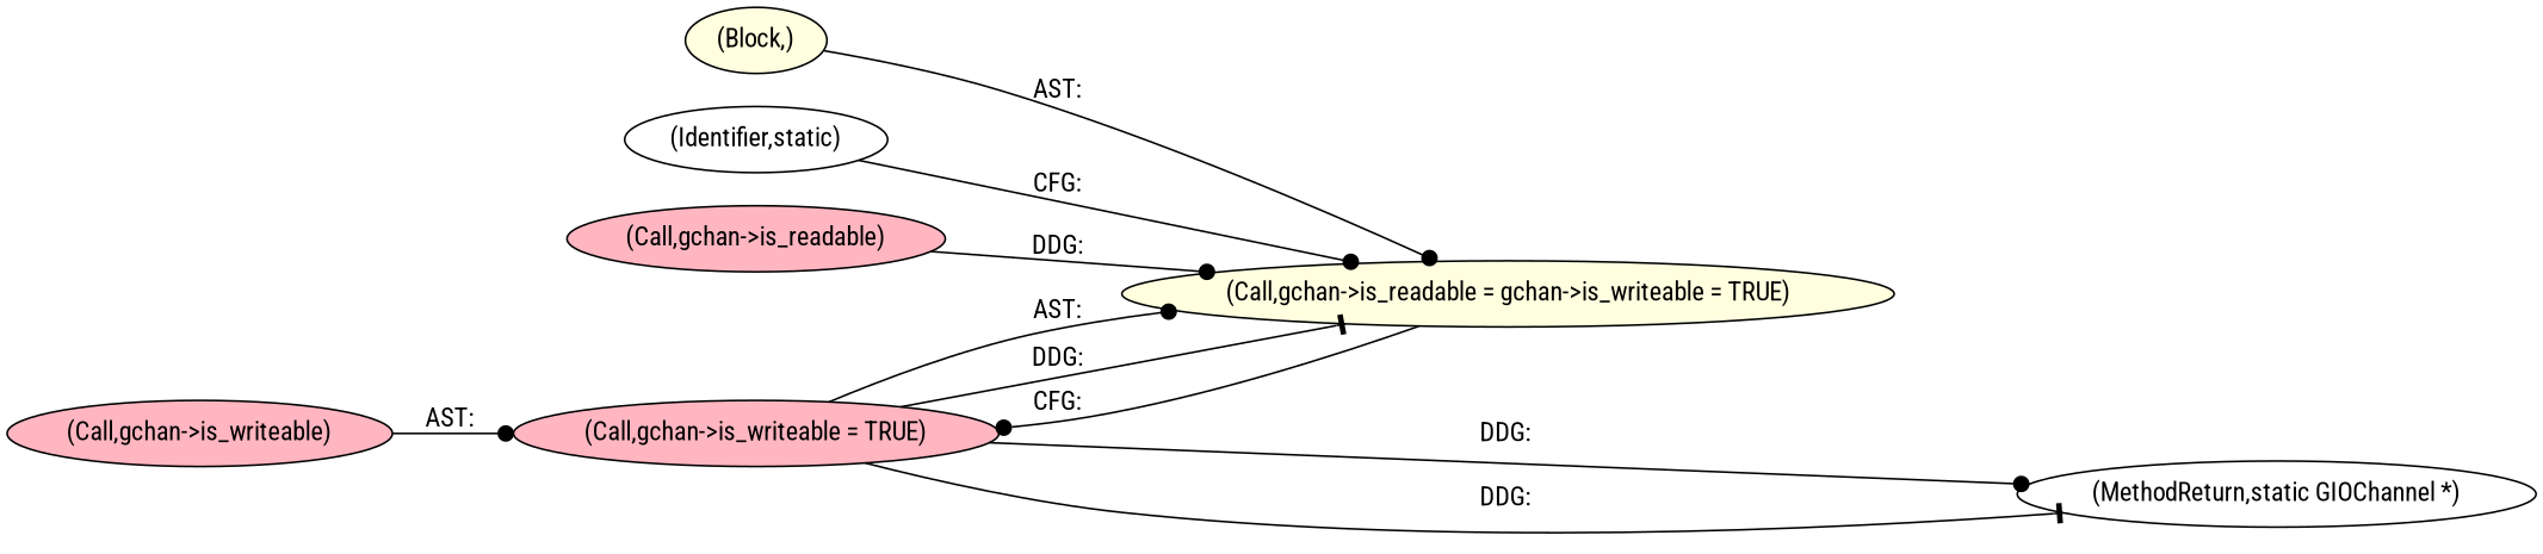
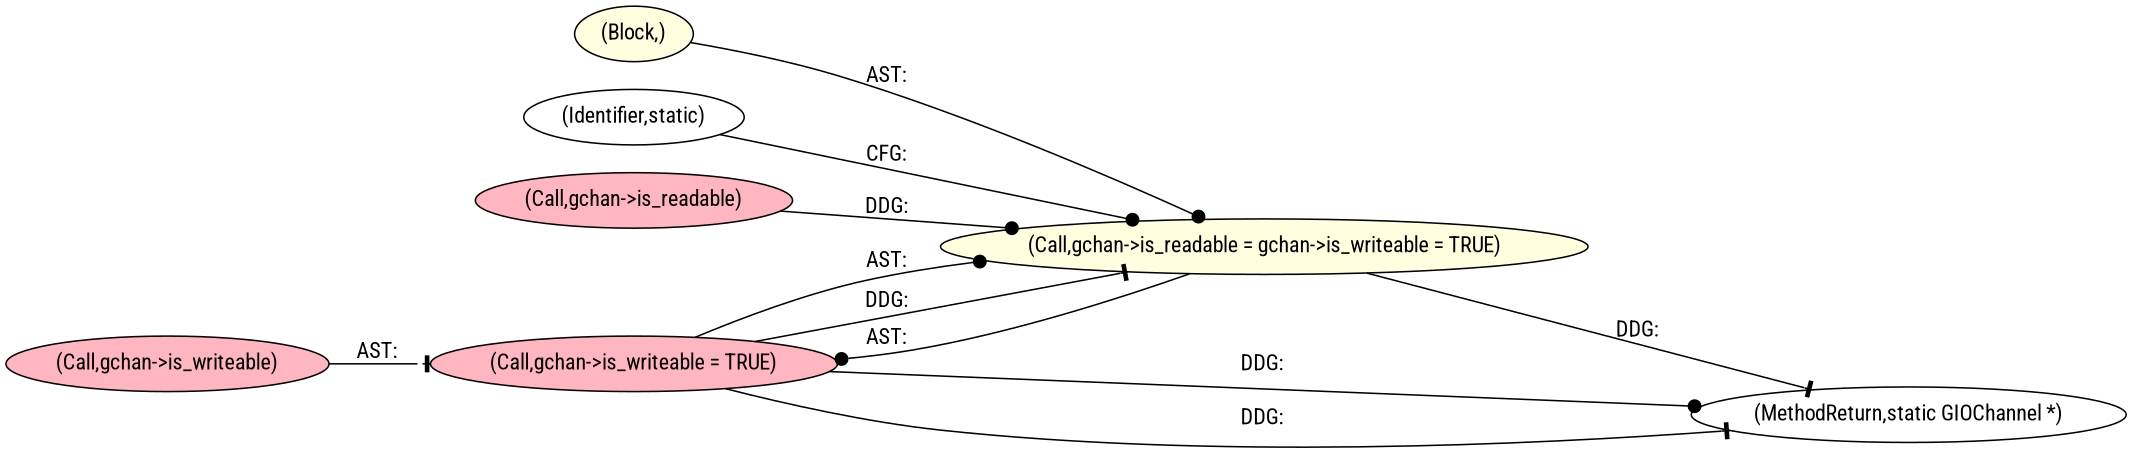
  digraph {
    fontname="Roboto Condensed"
    rankdir=LR
    node [fillcolor=lightpink fontname="Roboto Condensed" style=filled]
    edge [arrowhead=dot fontname="Roboto Condensed"]
    n1 [label="(Call,gchan->is_writeable = TRUE)"]
    n2 [fillcolor=lightyellow label="(Call,gchan->is_readable = gchan->is_writeable = TRUE)"]
    n3 [fillcolor=white label="(MethodReturn,static GIOChannel *)"]
    n4 [fillcolor=lightyellow label="(Block,)"]
    n5 [fillcolor=white label="(Identifier,static)"]
    n6 [label="(Call,gchan->is_readable)"]
    n7 [label="(Call,gchan->is_writeable)"]
    n1 -> n2 [label="AST: "]
    n1 -> n2 [arrowhead=tee label="DDG: "]
    n1 -> n3 [label="DDG: "]
    n1 -> n3 [arrowhead=tee label="DDG: "]
-   n2 -> n1 [label="CFG: "]
+   n2 -> n1 [label="AST: "]
+   n2 -> n3 [arrowhead=tee label="DDG: "]
    n4 -> n2 [label="AST: "]
    n5 -> n2 [label="CFG: "]
    n6 -> n2 [label="DDG: "]
-   n7 -> n1 [label="AST: "]
+   n7 -> n1 [arrowhead=tee label="AST: "]
  }
